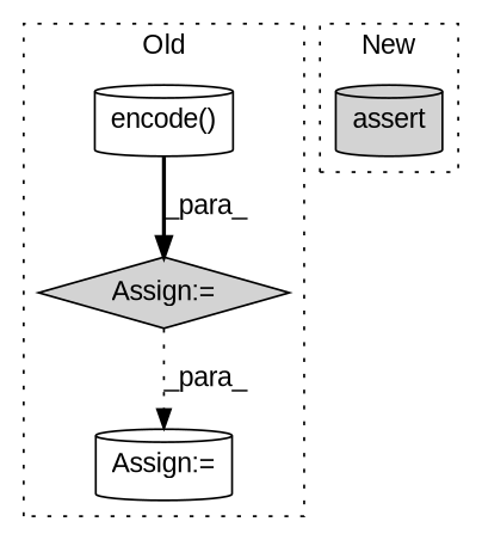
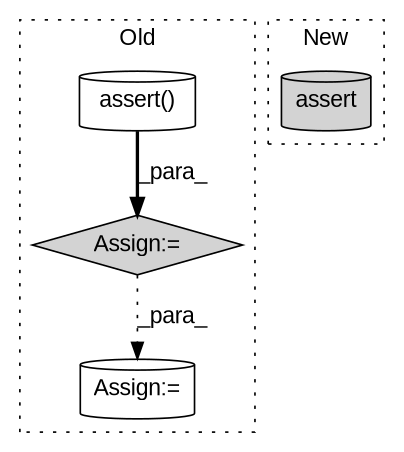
  digraph {
    fontname="Liberation Sans"
    node [a=68 l=3 shape=cylinder style=filled fillcolor=white fontname="Liberation Sans"]
    edge [fontname="Liberation Sans"]
-   n1 [a=75 l="17,96" label="encode()" s="1389,1428"]
+   n1 [a=75 l="17,96" label="assert()" s="1389,1428"]
    n2 [label="Assign:=" s=1718]
    n3 [label="Assign:=" s=1604 shape=diamond fillcolor=lightgrey]
    n4 [a=65 l=6 label=assert s=1821 fillcolor=lightgrey]
    subgraph cluster_1 {
      label=Old
      style=dotted
      n1
      n2
      n3
    }
    subgraph cluster_2 {
      label=New
      style=dotted
      n4
    }
    n1 -> n3 [label=_para_ style=bold]
    n3 -> n2 [label=_para_ style=dotted]
  }
